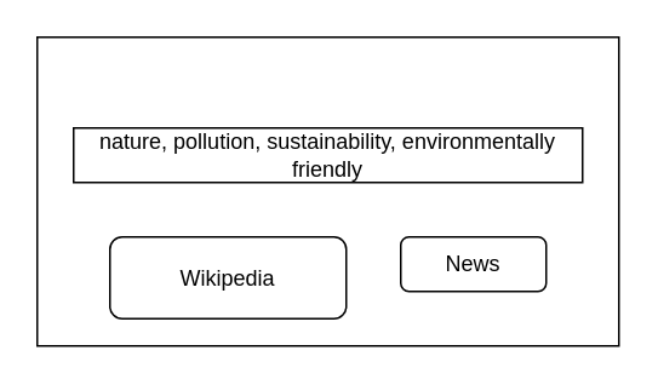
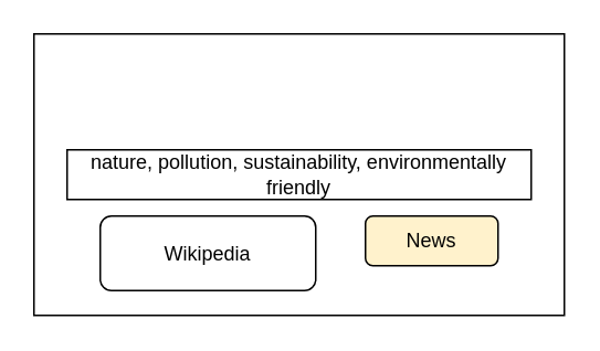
  <mxCell id="0" />
  <mxCell id="1" parent="0" />
  <mxCell id="2" value="" style="rounded=0;whiteSpace=wrap;html=1;" vertex="1" parent="1"><mxGeometry x="20" y="20" width="320" height="170" as="geometry" /></mxCell>
- <mxCell id="3" value="nature, pollution, sustainability, environmentally friendly" style="rounded=0;whiteSpace=wrap;html=1;" vertex="1" parent="1"><mxGeometry x="40" y="70" width="280" height="30" as="geometry" /></mxCell>
+ <mxCell id="3" value="nature, pollution, sustainability, environmentally friendly" style="rounded=0;whiteSpace=wrap;html=1;" vertex="1" parent="1"><mxGeometry x="40" y="90" width="280" height="30" as="geometry" /></mxCell>
  <mxCell id="4" value="Wikipedia" style="rounded=1;whiteSpace=wrap;html=1;" vertex="1" parent="1"><mxGeometry x="60" y="130" width="130" height="45" as="geometry" /></mxCell>
- <mxCell id="5" value="News" style="rounded=1;whiteSpace=wrap;html=1;" vertex="1" parent="1"><mxGeometry x="220" y="130" width="80" height="30" as="geometry" /></mxCell>
+ <mxCell id="5" value="News" style="rounded=1;whiteSpace=wrap;html=1;fillColor=#fff2cc;" vertex="1" parent="1"><mxGeometry x="220" y="130" width="80" height="30" as="geometry" /></mxCell>
